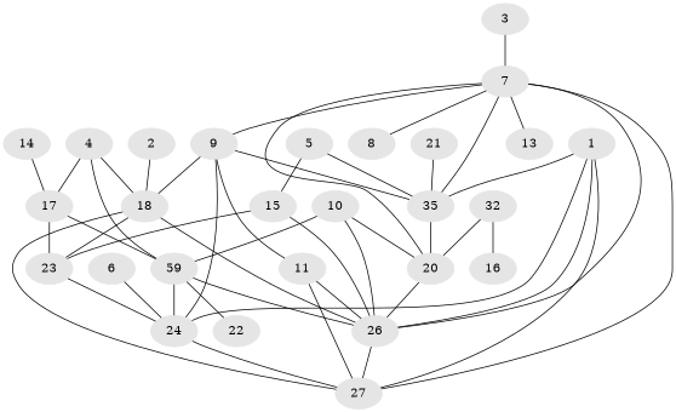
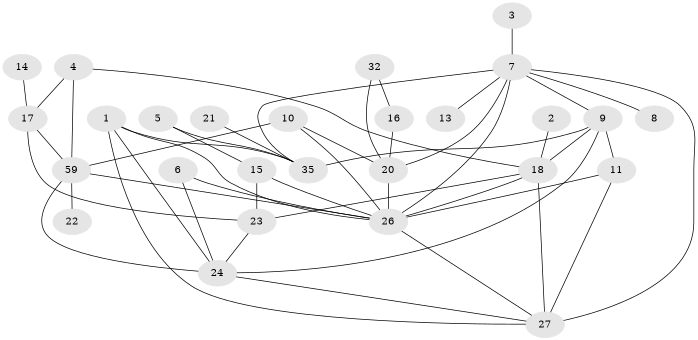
  graph {
    node [color=gray90 style=filled]
    edge [weight=1.0]
    1
    24
    n3 [label=35]
    26
    27
    2
    18
    23
    3
    7
    8
    9
    13
    20
    4
    17
    n17 [label=59]
    22
    5
    15
    6
    11
    10
    n24 [label=32]
    16
    14
    21
    1 -- 24
    1 -- n3
    1 -- 26
    1 -- 27
    24 -- 27
    26 -- 27
    2 -- 18
    18 -- 26
    18 -- 27
    18 -- 23 [weight=2.0]
    23 -- 24
    3 -- 7
    7 -- n3
    7 -- 26 [weight=2.0]
    7 -- 27
    7 -- 8
    7 -- 9
    7 -- 13
    7 -- 20
    9 -- 24
    9 -- n3
    9 -- 18
    9 -- 11
    20 -- 26
    4 -- 18
    4 -- 17
    4 -- n17
    17 -- 23
    17 -- n17
    n17 -- 24
    n17 -- 26
    n17 -- 22
    5 -- n3
    5 -- 15
    15 -- 26
    15 -- 23
    6 -- 24
+   6 -- 26
    11 -- 26
    11 -- 27
    10 -- 26
    10 -- 20
    10 -- n17
    n24 -- 20
    n24 -- 16
-   n3 -- 20
+   16 -- 20
    14 -- 17
    21 -- n3
  }
